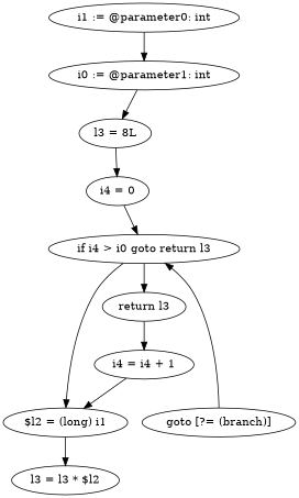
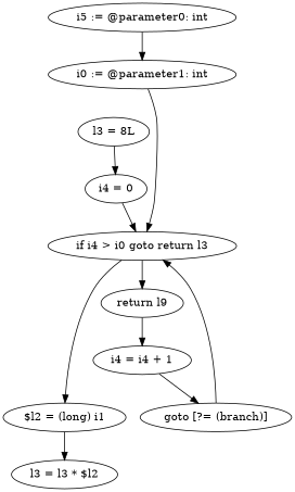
  digraph {
-   "i1 := @parameter0: int"
+   "i1 := @parameter0: int" [label="i5 := @parameter0: int"]
    "i0 := @parameter1: int"
    n3 [label="l3 = 8L"]
    n4 [label="i4 = 0"]
    "if i4 > i0 goto return l3"
    "$l2 = (long) i1"
-   "return l3"
+   "return l3" [label="return l9"]
    "l3 = l3 * $l2"
    "i4 = i4 + 1"
    "goto [?= (branch)]"
    "i1 := @parameter0: int" -> "i0 := @parameter1: int"
-   "i0 := @parameter1: int" -> n3
+   "i0 := @parameter1: int" -> "if i4 > i0 goto return l3"
    n3 -> n4
    n4 -> "if i4 > i0 goto return l3"
    "if i4 > i0 goto return l3" -> "$l2 = (long) i1"
    "if i4 > i0 goto return l3" -> "return l3"
    "$l2 = (long) i1" -> "l3 = l3 * $l2"
    "return l3" -> "i4 = i4 + 1"
-   "i4 = i4 + 1" -> "$l2 = (long) i1"
+   "i4 = i4 + 1" -> "goto [?= (branch)]"
    "goto [?= (branch)]" -> "if i4 > i0 goto return l3"
  }
